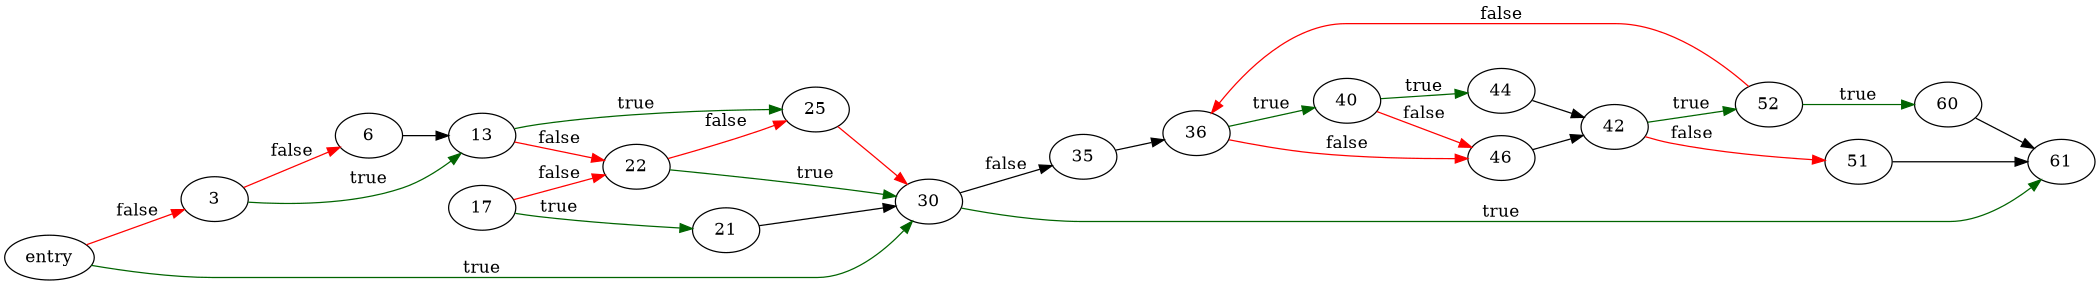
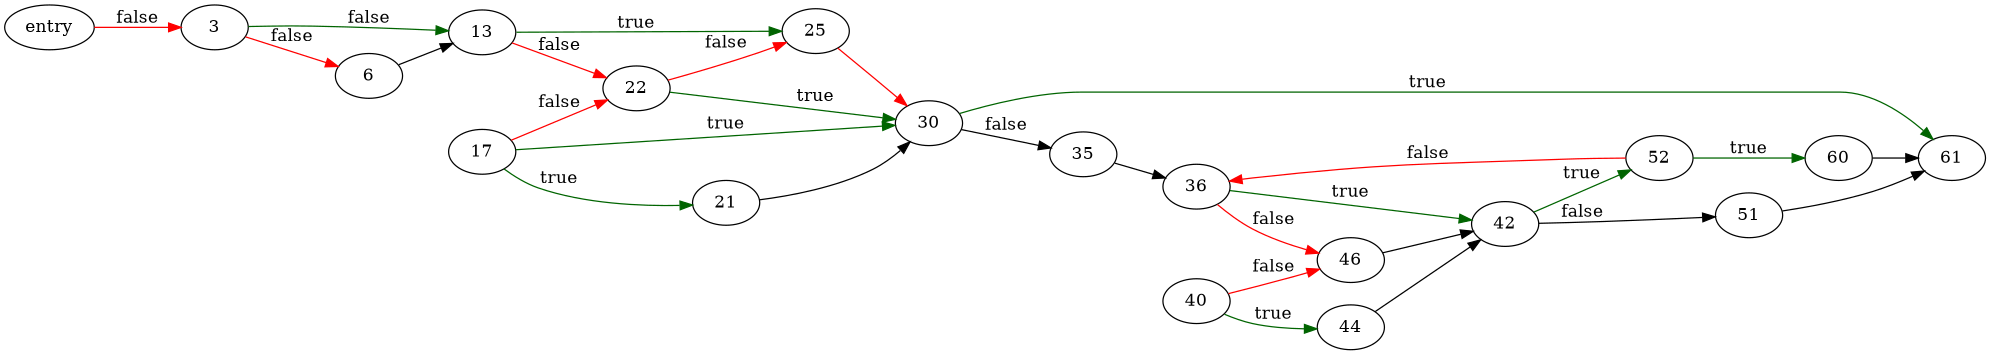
  digraph {
    rankdir=LR
    edge [color=red]
    n1 [label=entry]
    3
    30
    n4 [label=6]
    13
    35
    61
    22
    25
    17
    21
    36
    40
    46
    44
    n16 [label=42]
    51
    52
    60
    n1 -> 3 [label=false]
-   n1 -> 30 [color=darkgreen label=true]
+   17 -> 30 [color=darkgreen label=true]
    3 -> n4 [label=false]
-   3 -> 13 [color=darkgreen label=true]
+   3 -> 13 [color=darkgreen label=false]
    30 -> 35 [color=black label=false]
    30 -> 61 [color=darkgreen label=true]
    n4 -> 13 [color=""]
    13 -> 22 [label=false]
    13 -> 25 [color=darkgreen label=true]
    35 -> 36 [color=""]
    22 -> 30 [color=darkgreen label=true]
    22 -> 25 [label=false]
    25 -> 30
    17 -> 22 [label=false]
    17 -> 21 [color=darkgreen label=true]
    21 -> 30 [color=""]
-   36 -> 40 [color=darkgreen label=true]
+   36 -> n16 [color=darkgreen label=true]
    36 -> 46 [label=false]
    40 -> 46 [label=false]
    40 -> 44 [color=darkgreen label=true]
    46 -> n16 [color=""]
    44 -> n16 [color=""]
-   n16 -> 51 [label=false]
+   n16 -> 51 [color=black label=false]
    n16 -> 52 [color=darkgreen label=true]
    51 -> 61 [color=""]
    52 -> 36 [label=false]
    52 -> 60 [color=darkgreen label=true]
    60 -> 61 [color=""]
  }
